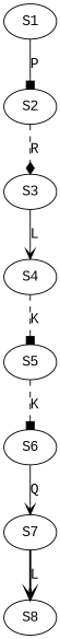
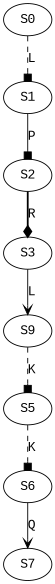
  strict digraph {
    fontname="Liberation Mono"
    node [fontname="Liberation Mono"]
    edge [arrowhead=box fontname="Liberation Mono" style=dashed]
+   S0
    S1
    S2
    S3
-   S4
+   S4 [label=S9]
    S5
    S6
    S7
-   S8
+   S0 -> S1 [label=L]
    S1 -> S2 [label=P style=solid]
-   S2 -> S3 [arrowhead=diamond label=R]
+   S2 -> S3 [arrowhead=diamond label=R style=bold]
    S3 -> S4 [arrowhead=vee label=L style=solid]
    S4 -> S5 [label=K]
    S5 -> S6 [label=K]
    S6 -> S7 [arrowhead=vee label=Q style=solid]
-   S7 -> S8 [arrowhead=vee label=L style=bold]
  }
